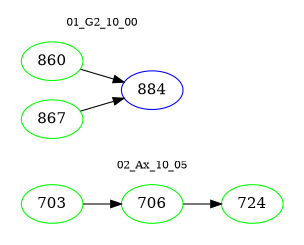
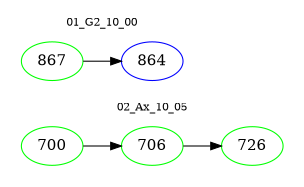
  digraph {
    rankdir=LR
    node [color=green]
    edge [color=black]
-   n1 [label=703]
+   n1 [label=700]
    n2 [label=706]
-   n3 [label=724]
-   n4 [label=860]
-   n5 [color=blue label=884]
+   n3 [label=726]
+   n5 [color=blue label=864]
    n6 [label=867]
    subgraph cluster_1 {
      color=white
      fontsize=10
      label="02_Ax_10_05"
      n1
      n2
      n3
    }
    subgraph cluster_2 {
      color=white
      fontsize=10
      label="01_G2_10_00"
-     n4
      n5
      n6
    }
    n1 -> n2
    n2 -> n3
-   n4 -> n5
    n6 -> n5
  }
